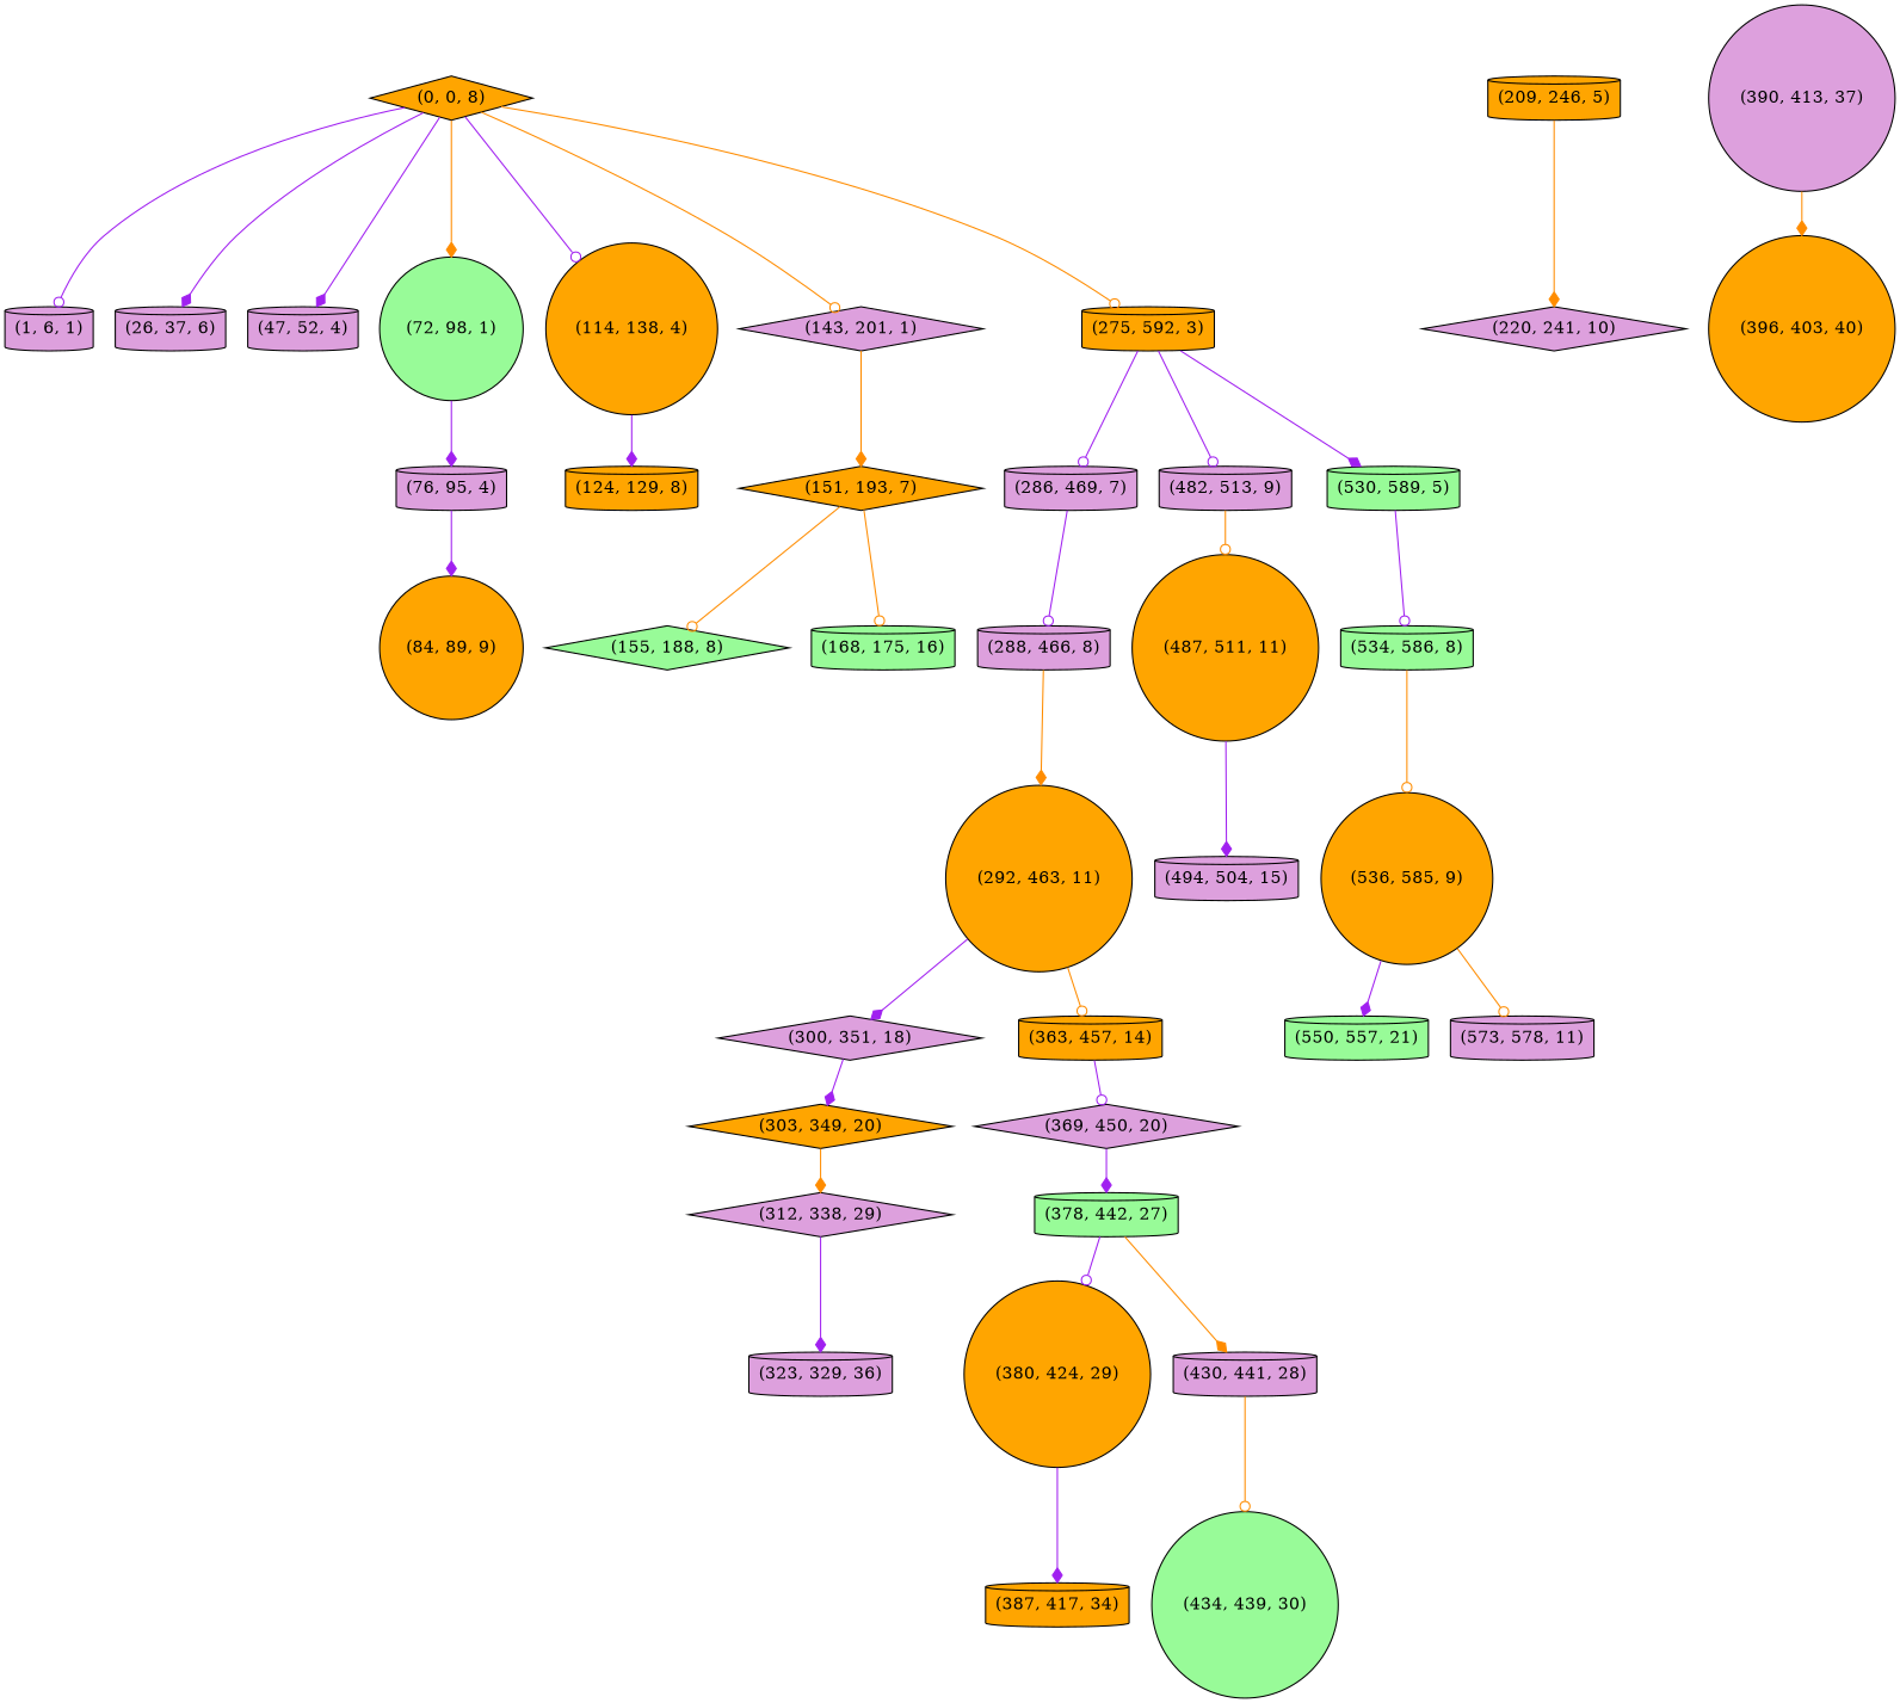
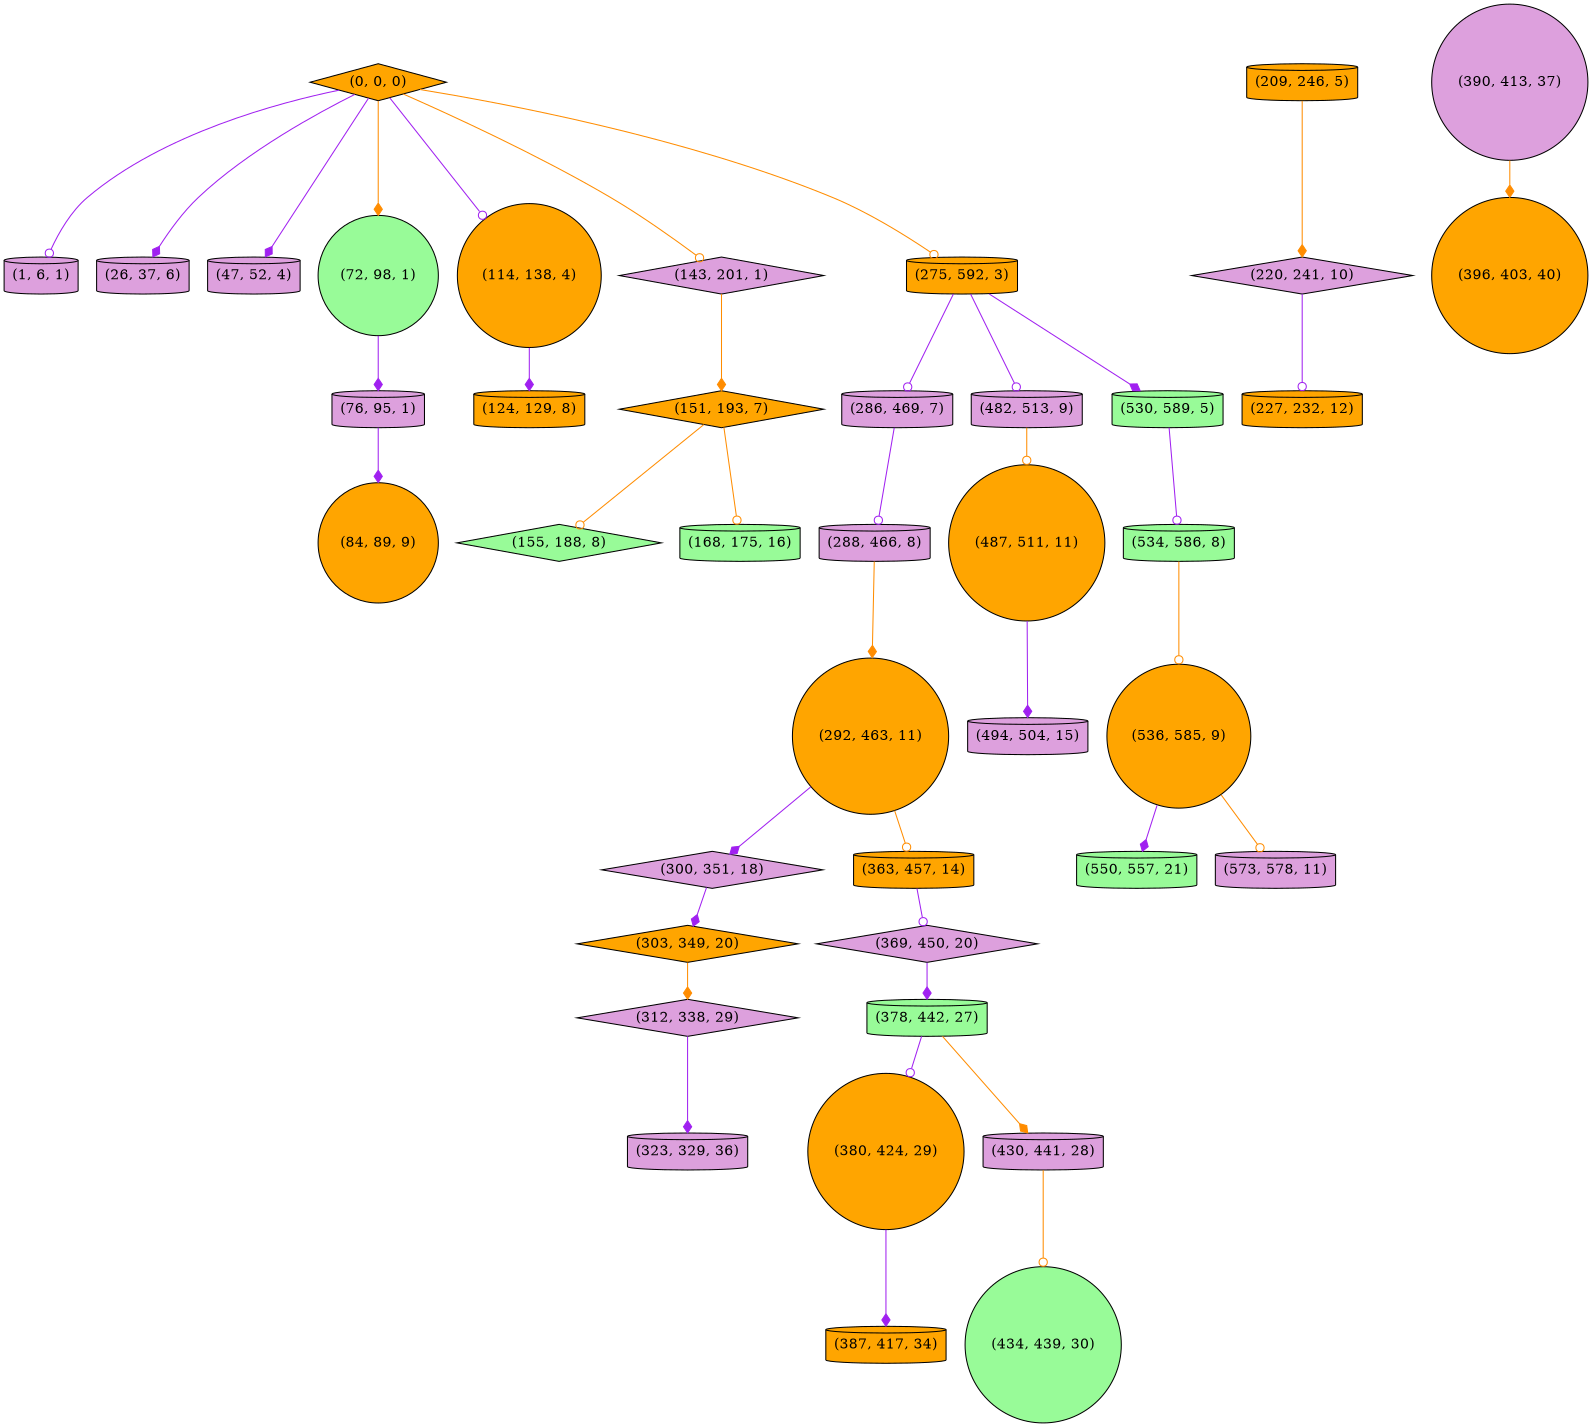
  digraph {
    node [fillcolor=plum shape=cylinder style=filled]
    edge [arrowhead=diamond color=purple]
-   "(0, 0, 0)" [fillcolor=orange shape=diamond label="(0, 0, 8)"]
+   "(0, 0, 0)" [fillcolor=orange shape=diamond]
    "(1, 6, 1)"
    "(26, 37, 6)"
    "(47, 52, 4)"
    "(72, 98, 1)" [fillcolor=palegreen shape=circle]
    "(114, 138, 4)" [fillcolor=orange shape=circle]
    "(143, 201, 1)" [shape=diamond]
    "(275, 592, 3)" [fillcolor=orange]
-   "(76, 95, 4)"
+   "(76, 95, 4)" [label="(76, 95, 1)"]
    "(124, 129, 8)" [fillcolor=orange]
    "(151, 193, 7)" [fillcolor=orange shape=diamond]
    "(209, 246, 5)" [fillcolor=orange]
    "(220, 241, 10)" [shape=diamond]
    "(286, 469, 7)"
    "(482, 513, 9)"
    "(530, 589, 5)" [fillcolor=palegreen]
    "(84, 89, 9)" [fillcolor=orange shape=circle]
    "(155, 188, 8)" [fillcolor=palegreen shape=diamond]
    "(168, 175, 16)" [fillcolor=palegreen]
+   "(227, 232, 12)" [fillcolor=orange]
    "(288, 466, 8)"
    "(487, 511, 11)" [fillcolor=orange shape=circle]
    "(534, 586, 8)" [fillcolor=palegreen]
    "(292, 463, 11)" [fillcolor=orange shape=circle]
    "(300, 351, 18)" [shape=diamond]
    "(363, 457, 14)" [fillcolor=orange]
    "(303, 349, 20)" [fillcolor=orange shape=diamond]
    "(369, 450, 20)" [shape=diamond]
    "(312, 338, 29)" [shape=diamond]
    "(323, 329, 36)"
    "(378, 442, 27)" [fillcolor=palegreen]
    "(380, 424, 29)" [fillcolor=orange shape=circle]
    "(430, 441, 28)"
    "(387, 417, 34)" [fillcolor=orange]
    "(434, 439, 30)" [fillcolor=palegreen shape=circle]
    "(390, 413, 37)" [shape=circle]
    "(396, 403, 40)" [fillcolor=orange shape=circle]
    "(494, 504, 15)"
    "(536, 585, 9)" [fillcolor=orange shape=circle]
    "(550, 557, 21)" [fillcolor=palegreen]
    "(573, 578, 11)"
    "(0, 0, 0)" -> "(1, 6, 1)" [arrowhead=odot]
    "(0, 0, 0)" -> "(26, 37, 6)"
    "(0, 0, 0)" -> "(47, 52, 4)"
    "(0, 0, 0)" -> "(72, 98, 1)" [color=darkorange]
    "(0, 0, 0)" -> "(114, 138, 4)" [arrowhead=odot]
    "(0, 0, 0)" -> "(143, 201, 1)" [arrowhead=odot color=darkorange]
    "(0, 0, 0)" -> "(275, 592, 3)" [arrowhead=odot color=darkorange]
    "(72, 98, 1)" -> "(76, 95, 4)"
    "(114, 138, 4)" -> "(124, 129, 8)"
    "(143, 201, 1)" -> "(151, 193, 7)" [color=darkorange]
    "(275, 592, 3)" -> "(286, 469, 7)" [arrowhead=odot]
    "(275, 592, 3)" -> "(482, 513, 9)" [arrowhead=odot]
    "(275, 592, 3)" -> "(530, 589, 5)"
    "(76, 95, 4)" -> "(84, 89, 9)"
    "(151, 193, 7)" -> "(155, 188, 8)" [arrowhead=odot color=darkorange]
    "(151, 193, 7)" -> "(168, 175, 16)" [arrowhead=odot color=darkorange]
    "(209, 246, 5)" -> "(220, 241, 10)" [color=darkorange]
+   "(220, 241, 10)" -> "(227, 232, 12)" [arrowhead=odot]
    "(286, 469, 7)" -> "(288, 466, 8)" [arrowhead=odot]
    "(482, 513, 9)" -> "(487, 511, 11)" [arrowhead=odot color=darkorange]
    "(530, 589, 5)" -> "(534, 586, 8)" [arrowhead=odot]
    "(288, 466, 8)" -> "(292, 463, 11)" [color=darkorange]
    "(487, 511, 11)" -> "(494, 504, 15)"
    "(534, 586, 8)" -> "(536, 585, 9)" [arrowhead=odot color=darkorange]
    "(292, 463, 11)" -> "(300, 351, 18)"
    "(292, 463, 11)" -> "(363, 457, 14)" [arrowhead=odot color=darkorange]
    "(300, 351, 18)" -> "(303, 349, 20)"
    "(363, 457, 14)" -> "(369, 450, 20)" [arrowhead=odot]
    "(303, 349, 20)" -> "(312, 338, 29)" [color=darkorange]
    "(369, 450, 20)" -> "(378, 442, 27)"
    "(312, 338, 29)" -> "(323, 329, 36)"
    "(378, 442, 27)" -> "(380, 424, 29)" [arrowhead=odot]
    "(378, 442, 27)" -> "(430, 441, 28)" [color=darkorange]
    "(380, 424, 29)" -> "(387, 417, 34)"
    "(430, 441, 28)" -> "(434, 439, 30)" [arrowhead=odot color=darkorange]
    "(390, 413, 37)" -> "(396, 403, 40)" [color=darkorange]
    "(536, 585, 9)" -> "(550, 557, 21)"
    "(536, 585, 9)" -> "(573, 578, 11)" [arrowhead=odot color=darkorange]
  }
